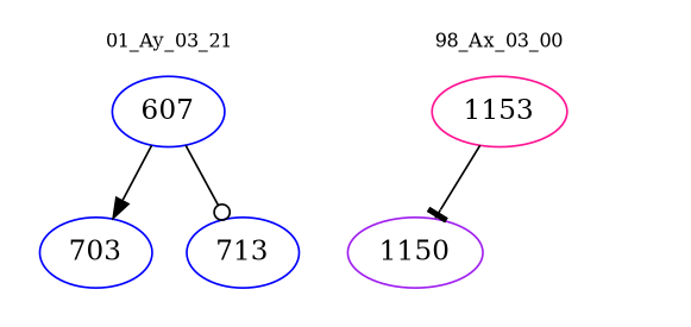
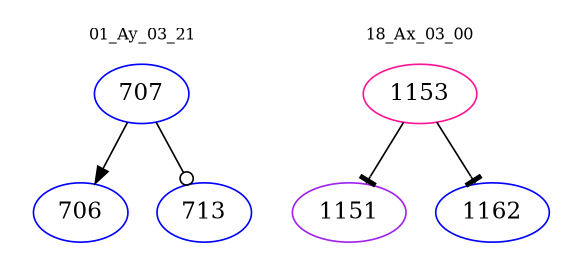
  digraph {
    node [color=blue]
    edge [arrowhead=tee color=black]
-   n1 [label=607]
-   n2 [label=703]
+   n1 [label=707]
+   n2 [label=706]
    n3 [label=713]
    n4 [color=deeppink label=1153]
-   n5 [color=purple label=1150]
+   n5 [color=purple label=1151]
+   n6 [label=1162]
    subgraph cluster_1 {
      color=white
      fontsize=10
      label="01_Ay_03_21"
      n1
      n2
      n3
    }
    subgraph cluster_2 {
      color=white
      fontsize=10
-     label="98_Ax_03_00"
+     label="18_Ax_03_00"
      n4
      n5
+     n6
    }
    n1 -> n2 [arrowhead=normal]
    n1 -> n3 [arrowhead=odot]
    n4 -> n5
+   n4 -> n6
  }
